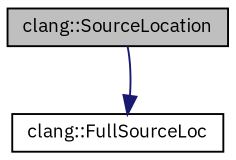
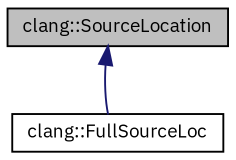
  digraph {
    fontname="IBM Plex Sans"
    node [color=black fontname="IBM Plex Sans" fontsize=10 shape=record]
    n1 [fillcolor=grey75 fontcolor=black height=0.2 label="clang::SourceLocation" style=filled width=0.4]
    n2 [height=0.2 label="clang::FullSourceLoc" width=0.4]
-   n2 -> n1 [color=midnightblue dir=back fontname="IBM Plex Sans" fontsize=10 labelfontname=Helvetica labelfontsize=10 style=solid]
+   n1 -> n2 [color=midnightblue dir=back fontname="IBM Plex Sans" fontsize=10 labelfontname=Helvetica labelfontsize=10 style=solid]
  }
